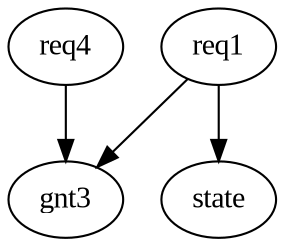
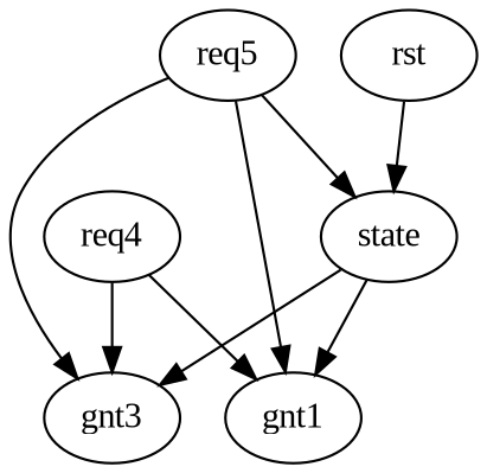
  strict digraph {
    fontname="Liberation Serif"
    node [fontname="Liberation Serif"]
    edge [fontname="Liberation Serif" weight=2.0]
    n1 [label=gnt3]
-   req1
+   req1 [label=req5]
+   gnt1
    state
    n5 [label=req4]
+   rst
    req1 -> n1 [weight=1.0]
+   req1 -> gnt1
    req1 -> state [weight=1.0]
+   state -> n1
+   state -> gnt1
    n5 -> n1
+   n5 -> gnt1 [weight=1.0]
+   rst -> state
  }
